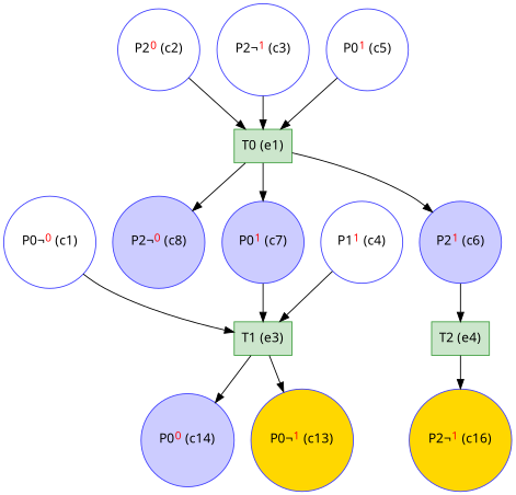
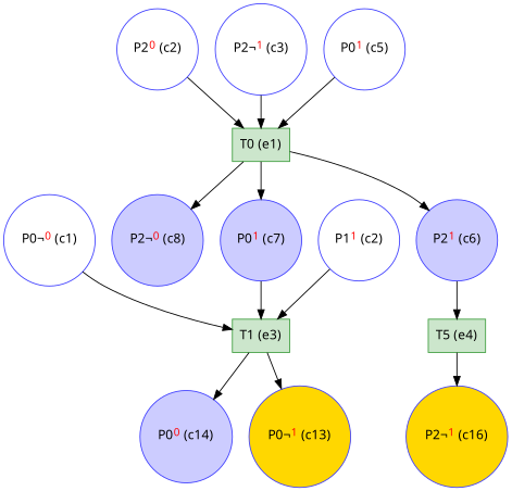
  digraph {
    fontname="Noto Sans"
    node [color="#4040ff" fillcolor=transparent fontname="Noto Sans" shape=circle style=filled]
    edge [fontname="Noto Sans"]
    n1 [label=<P0¬<FONT COLOR="red"><SUP>0</SUP></FONT>&nbsp;(c1)>]
    n2 [color="#409f40" fillcolor="#cce6cc" label="T1 (e3)" shape=box]
    n3 [fillcolor=gold label=<P0¬<FONT COLOR="red"><SUP>1</SUP></FONT>&nbsp;(c13)>]
    n4 [fillcolor="#ccccff" label=<P0<FONT COLOR="red"><SUP>0</SUP></FONT>&nbsp;(c14)>]
    n5 [label=<P2<FONT COLOR="red"><SUP>0</SUP></FONT>&nbsp;(c2)>]
    n6 [color="#409f40" fillcolor="#cce6cc" label="T0 (e1)" shape=box]
    n7 [fillcolor="#ccccff" label=<P2<FONT COLOR="red"><SUP>1</SUP></FONT>&nbsp;(c6)>]
    n8 [fillcolor="#ccccff" label=<P0<FONT COLOR="red"><SUP>1</SUP></FONT>&nbsp;(c7)>]
    n9 [fillcolor="#ccccff" label=<P2¬<FONT COLOR="red"><SUP>0</SUP></FONT>&nbsp;(c8)>]
-   n10 [color="#409f40" fillcolor="#cce6cc" label="T2 (e4)" shape=box]
+   n10 [color="#409f40" fillcolor="#cce6cc" label="T5 (e4)" shape=box]
    n11 [label=<P2¬<FONT COLOR="red"><SUP>1</SUP></FONT>&nbsp;(c3)>]
-   n12 [label=<P1<FONT COLOR="red"><SUP>1</SUP></FONT>&nbsp;(c4)>]
+   n12 [label=<P1<FONT COLOR="red"><SUP>1</SUP></FONT>&nbsp;(c2)>]
    n13 [label=<P0<FONT COLOR="red"><SUP>1</SUP></FONT>&nbsp;(c5)>]
    n14 [fillcolor=gold label=<P2¬<FONT COLOR="red"><SUP>1</SUP></FONT>&nbsp;(c16)>]
    n1 -> n2
    n2 -> n3
    n2 -> n4
    n5 -> n6
    n6 -> n7
    n6 -> n8
    n6 -> n9
    n7 -> n10
    n8 -> n2
    n10 -> n14
    n11 -> n6
    n12 -> n2
    n13 -> n6
  }
